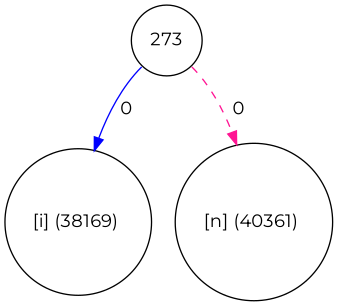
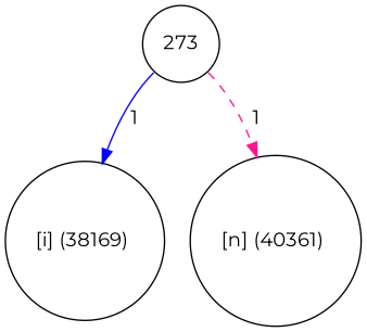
  digraph {
    fontname=Montserrat
    node [fontname=Montserrat shape=circle]
    edge [fontname=Montserrat]
    n1 [label="[i] (38169) " width=0.5]
    n2 [label=273 width=0.5]
    n3 [label="[n] (40361) " width=0.5]
-   n2 -> n1 [color=blue label=" 0" style=solid tailport=sw]
-   n2 -> n3 [color=deeppink label=" 0" style=dashed tailport=se]
+   n2 -> n1 [color=blue label=" 1" style=solid tailport=sw]
+   n2 -> n3 [color=deeppink label=" 1" style=dashed tailport=se]
  }
